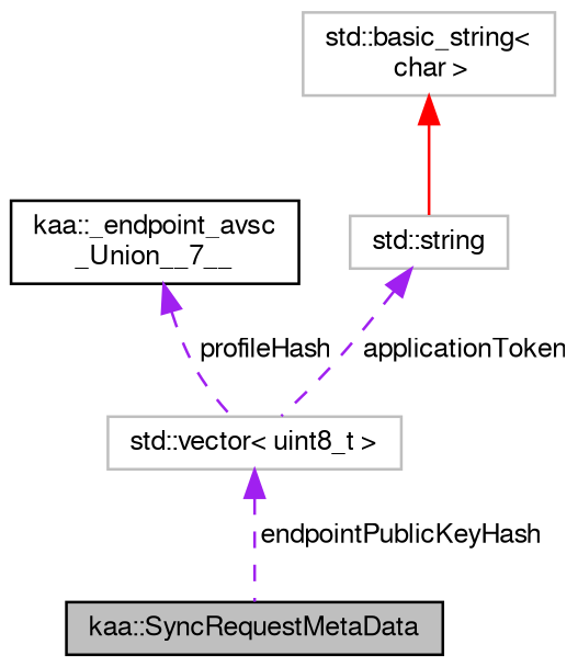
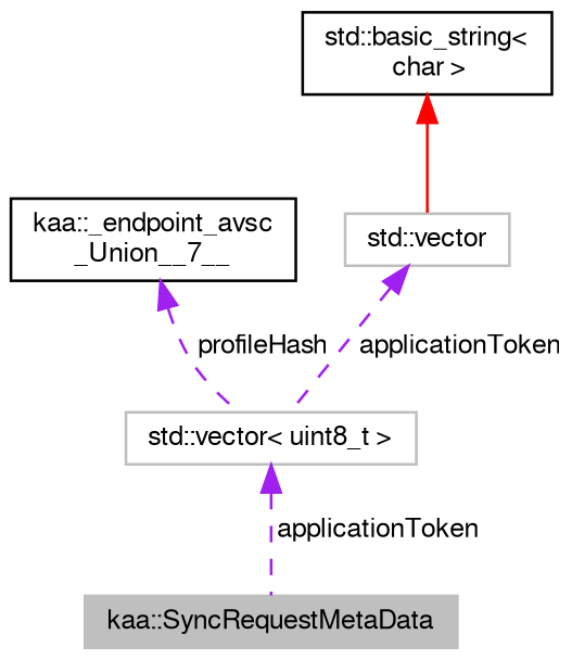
  digraph {
    node [color=grey75 fontname=FreeSans fontsize=10 shape=record]
    edge [color=purple dir=back fontname=FreeSans fontsize=10 labelfontname=FreeSans labelfontsize=10 style=dashed]
-   n1 [color=black fillcolor=grey75 fontcolor=black height=0.2 label="kaa::SyncRequestMetaData" style=filled width=0.4]
+   n1 [fillcolor=grey75 fontcolor=black height=0.2 label="kaa::SyncRequestMetaData" style=filled width=0.4]
    n2 [height=0.2 label="std::vector\< uint8_t \>" width=0.4]
    n3 [color=black height=0.2 label="kaa::_endpoint_avsc\l_Union__7__" width=0.4]
-   n4 [height=0.2 label="std::string" width=0.4]
-   n5 [height=0.2 label="std::basic_string\<\l char \>" width=0.4]
-   n2 -> n1 [label=" endpointPublicKeyHash"]
+   n4 [height=0.2 label="std::vector" width=0.4]
+   n5 [color=black height=0.2 label="std::basic_string\<\l char \>" width=0.4]
+   n2 -> n1 [label=" applicationToken"]
    n3 -> n2 [label=" profileHash"]
    n4 -> n2 [label=" applicationToken"]
    n5 -> n4 [color=red style=solid]
  }
